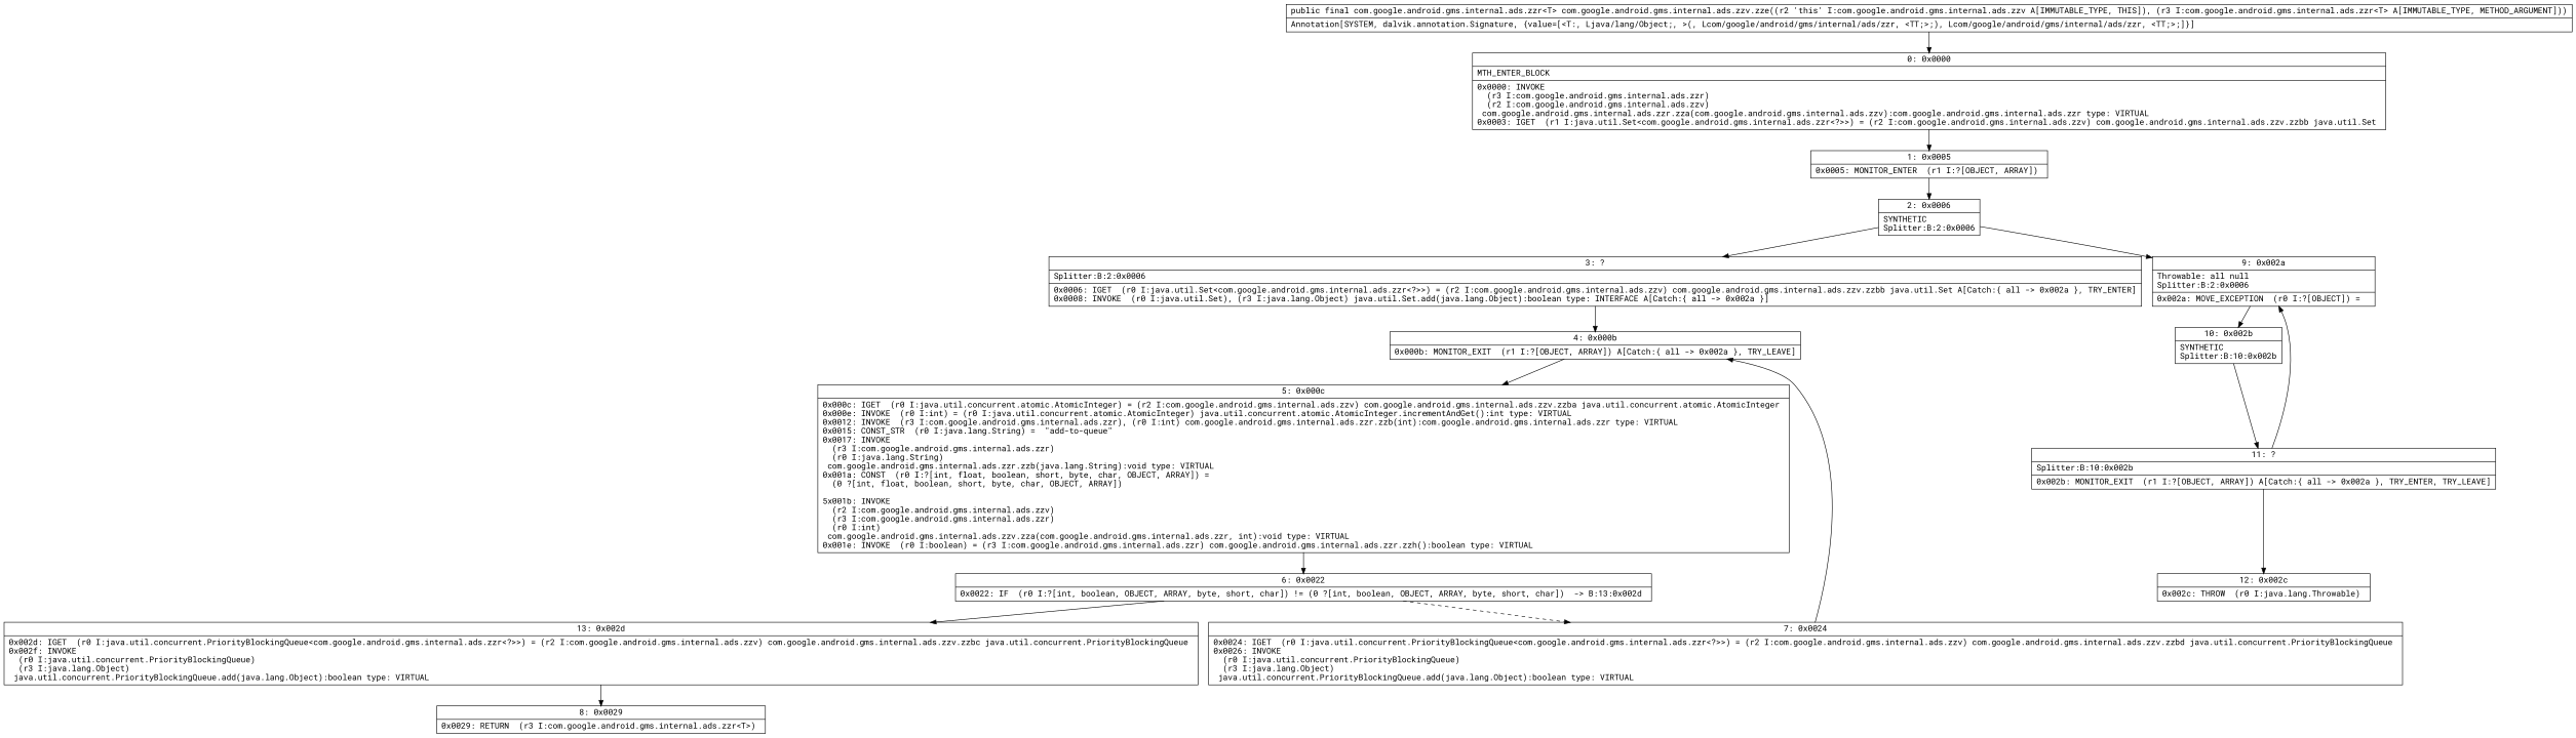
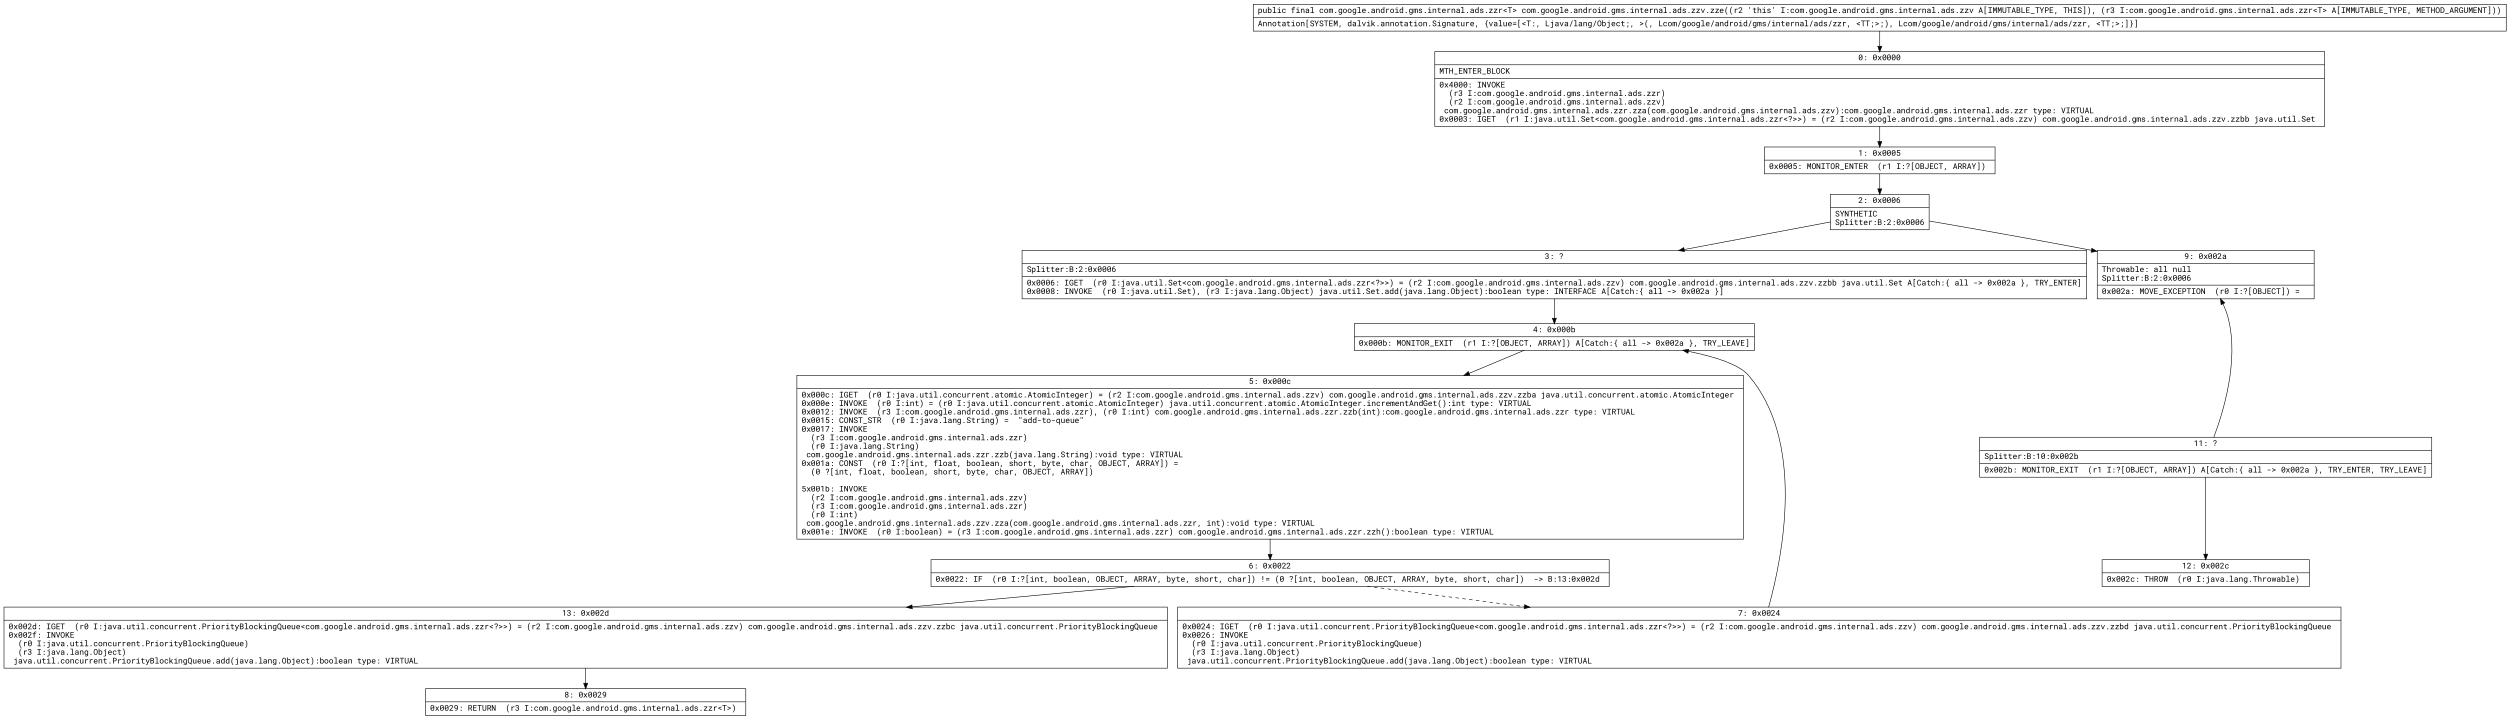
  digraph {
    fontname="Roboto Mono"
    node [fontname="Roboto Mono" shape=record]
    edge [fontname="Roboto Mono"]
-   n1 [label="{0\:\ 0x0000|MTH_ENTER_BLOCK\l|0x0000: INVOKE  \l  (r3 I:com.google.android.gms.internal.ads.zzr)\l  (r2 I:com.google.android.gms.internal.ads.zzv)\l com.google.android.gms.internal.ads.zzr.zza(com.google.android.gms.internal.ads.zzv):com.google.android.gms.internal.ads.zzr type: VIRTUAL \l0x0003: IGET  (r1 I:java.util.Set\<com.google.android.gms.internal.ads.zzr\<?\>\>) = (r2 I:com.google.android.gms.internal.ads.zzv) com.google.android.gms.internal.ads.zzv.zzbb java.util.Set \l}"]
+   n1 [label="{0\:\ 0x0000|MTH_ENTER_BLOCK\l|0x4000: INVOKE  \l  (r3 I:com.google.android.gms.internal.ads.zzr)\l  (r2 I:com.google.android.gms.internal.ads.zzv)\l com.google.android.gms.internal.ads.zzr.zza(com.google.android.gms.internal.ads.zzv):com.google.android.gms.internal.ads.zzr type: VIRTUAL \l0x0003: IGET  (r1 I:java.util.Set\<com.google.android.gms.internal.ads.zzr\<?\>\>) = (r2 I:com.google.android.gms.internal.ads.zzv) com.google.android.gms.internal.ads.zzv.zzbb java.util.Set \l}"]
    n2 [label="{1\:\ 0x0005|0x0005: MONITOR_ENTER  (r1 I:?[OBJECT, ARRAY]) \l}"]
    n3 [label="{2\:\ 0x0006|SYNTHETIC\lSplitter:B:2:0x0006\l}"]
    n4 [label="{3\:\ ?|Splitter:B:2:0x0006\l|0x0006: IGET  (r0 I:java.util.Set\<com.google.android.gms.internal.ads.zzr\<?\>\>) = (r2 I:com.google.android.gms.internal.ads.zzv) com.google.android.gms.internal.ads.zzv.zzbb java.util.Set A[Catch:\{ all \-\> 0x002a \}, TRY_ENTER]\l0x0008: INVOKE  (r0 I:java.util.Set), (r3 I:java.lang.Object) java.util.Set.add(java.lang.Object):boolean type: INTERFACE A[Catch:\{ all \-\> 0x002a \}]\l}"]
    n5 [label="{9\:\ 0x002a|Throwable: all null\lSplitter:B:2:0x0006\l|0x002a: MOVE_EXCEPTION  (r0 I:?[OBJECT]) =  \l}"]
    n6 [label="{4\:\ 0x000b|0x000b: MONITOR_EXIT  (r1 I:?[OBJECT, ARRAY]) A[Catch:\{ all \-\> 0x002a \}, TRY_LEAVE]\l}"]
-   n7 [label="{10\:\ 0x002b|SYNTHETIC\lSplitter:B:10:0x002b\l}"]
    n8 [label="{5\:\ 0x000c|0x000c: IGET  (r0 I:java.util.concurrent.atomic.AtomicInteger) = (r2 I:com.google.android.gms.internal.ads.zzv) com.google.android.gms.internal.ads.zzv.zzba java.util.concurrent.atomic.AtomicInteger \l0x000e: INVOKE  (r0 I:int) = (r0 I:java.util.concurrent.atomic.AtomicInteger) java.util.concurrent.atomic.AtomicInteger.incrementAndGet():int type: VIRTUAL \l0x0012: INVOKE  (r3 I:com.google.android.gms.internal.ads.zzr), (r0 I:int) com.google.android.gms.internal.ads.zzr.zzb(int):com.google.android.gms.internal.ads.zzr type: VIRTUAL \l0x0015: CONST_STR  (r0 I:java.lang.String) =  \"add\-to\-queue\" \l0x0017: INVOKE  \l  (r3 I:com.google.android.gms.internal.ads.zzr)\l  (r0 I:java.lang.String)\l com.google.android.gms.internal.ads.zzr.zzb(java.lang.String):void type: VIRTUAL \l0x001a: CONST  (r0 I:?[int, float, boolean, short, byte, char, OBJECT, ARRAY]) = \l  (0 ?[int, float, boolean, short, byte, char, OBJECT, ARRAY])\l \l5x001b: INVOKE  \l  (r2 I:com.google.android.gms.internal.ads.zzv)\l  (r3 I:com.google.android.gms.internal.ads.zzr)\l  (r0 I:int)\l com.google.android.gms.internal.ads.zzv.zza(com.google.android.gms.internal.ads.zzr, int):void type: VIRTUAL \l0x001e: INVOKE  (r0 I:boolean) = (r3 I:com.google.android.gms.internal.ads.zzr) com.google.android.gms.internal.ads.zzr.zzh():boolean type: VIRTUAL \l}"]
    n9 [label="{6\:\ 0x0022|0x0022: IF  (r0 I:?[int, boolean, OBJECT, ARRAY, byte, short, char]) != (0 ?[int, boolean, OBJECT, ARRAY, byte, short, char])  \-\> B:13:0x002d \l}"]
    n10 [label="{7\:\ 0x0024|0x0024: IGET  (r0 I:java.util.concurrent.PriorityBlockingQueue\<com.google.android.gms.internal.ads.zzr\<?\>\>) = (r2 I:com.google.android.gms.internal.ads.zzv) com.google.android.gms.internal.ads.zzv.zzbd java.util.concurrent.PriorityBlockingQueue \l0x0026: INVOKE  \l  (r0 I:java.util.concurrent.PriorityBlockingQueue)\l  (r3 I:java.lang.Object)\l java.util.concurrent.PriorityBlockingQueue.add(java.lang.Object):boolean type: VIRTUAL \l}"]
    n11 [label="{13\:\ 0x002d|0x002d: IGET  (r0 I:java.util.concurrent.PriorityBlockingQueue\<com.google.android.gms.internal.ads.zzr\<?\>\>) = (r2 I:com.google.android.gms.internal.ads.zzv) com.google.android.gms.internal.ads.zzv.zzbc java.util.concurrent.PriorityBlockingQueue \l0x002f: INVOKE  \l  (r0 I:java.util.concurrent.PriorityBlockingQueue)\l  (r3 I:java.lang.Object)\l java.util.concurrent.PriorityBlockingQueue.add(java.lang.Object):boolean type: VIRTUAL \l}"]
    n12 [label="{8\:\ 0x0029|0x0029: RETURN  (r3 I:com.google.android.gms.internal.ads.zzr\<T\>) \l}"]
    n13 [label="{11\:\ ?|Splitter:B:10:0x002b\l|0x002b: MONITOR_EXIT  (r1 I:?[OBJECT, ARRAY]) A[Catch:\{ all \-\> 0x002a \}, TRY_ENTER, TRY_LEAVE]\l}"]
    n14 [label="{12\:\ 0x002c|0x002c: THROW  (r0 I:java.lang.Throwable) \l}"]
    n15 [label="{public final com.google.android.gms.internal.ads.zzr\<T\> com.google.android.gms.internal.ads.zzv.zze((r2 'this' I:com.google.android.gms.internal.ads.zzv A[IMMUTABLE_TYPE, THIS]), (r3 I:com.google.android.gms.internal.ads.zzr\<T\> A[IMMUTABLE_TYPE, METHOD_ARGUMENT]))  | Annotation[SYSTEM, dalvik.annotation.Signature, \{value=[\<T:, Ljava\/lang\/Object;, \>(, Lcom\/google\/android\/gms\/internal\/ads\/zzr, \<TT;\>;), Lcom\/google\/android\/gms\/internal\/ads\/zzr, \<TT;\>;]\}]\l}"]
    n1 -> n2
    n2 -> n3
    n3 -> n4
    n3 -> n5
    n4 -> n6
-   n5 -> n7
    n6 -> n8
-   n7 -> n13
    n8 -> n9
    n9 -> n10 [style=dashed]
    n9 -> n11
    n10 -> n6
    n11 -> n12
    n13 -> n5
    n13 -> n14
    n15 -> n1
  }
